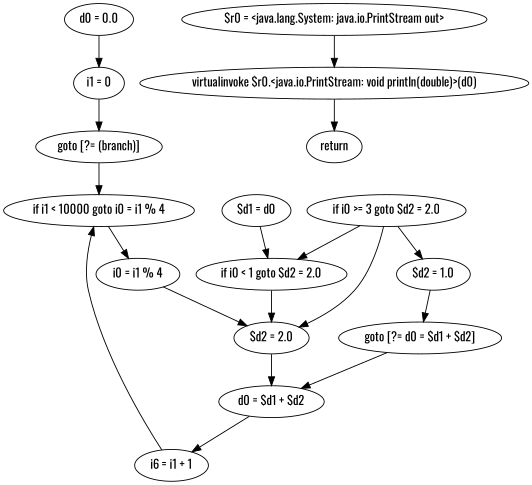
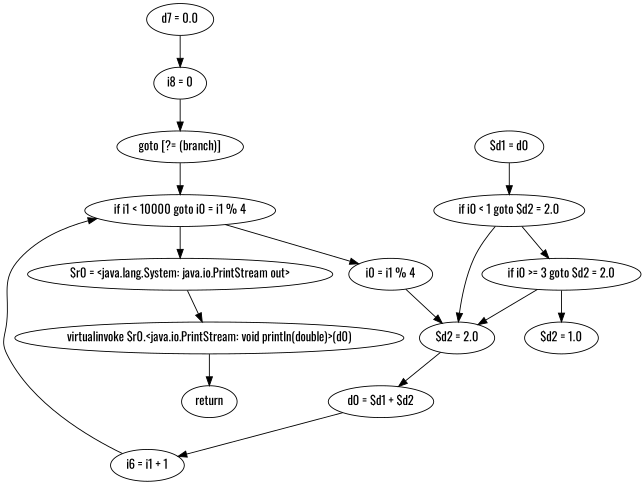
  digraph {
    fontname=Oswald
    node [fontname=Oswald]
    edge [fontname=Oswald]
-   "d0 = 0.0"
-   "i1 = 0"
+   "d0 = 0.0" [label="d7 = 0.0"]
+   "i1 = 0" [label="i8 = 0"]
    "goto [?= (branch)]"
    "if i1 < 10000 goto i0 = i1 % 4"
    "i0 = i1 % 4"
    "$r0 = <java.lang.System: java.io.PrintStream out>"
    "$d2 = 2.0"
    "$d1 = d0"
    "if i0 < 1 goto $d2 = 2.0"
    "if i0 >= 3 goto $d2 = 2.0"
    "$d2 = 1.0"
    "d0 = $d1 + $d2"
-   "goto [?= d0 = $d1 + $d2]"
    n14 [label="i6 = i1 + 1"]
    "virtualinvoke $r0.<java.io.PrintStream: void println(double)>(d0)"
    return
    "d0 = 0.0" -> "i1 = 0"
    "i1 = 0" -> "goto [?= (branch)]"
    "goto [?= (branch)]" -> "if i1 < 10000 goto i0 = i1 % 4"
    "if i1 < 10000 goto i0 = i1 % 4" -> "i0 = i1 % 4"
+   "if i1 < 10000 goto i0 = i1 % 4" -> "$r0 = <java.lang.System: java.io.PrintStream out>"
    "i0 = i1 % 4" -> "$d2 = 2.0"
    "$r0 = <java.lang.System: java.io.PrintStream out>" -> "virtualinvoke $r0.<java.io.PrintStream: void println(double)>(d0)"
    "$d2 = 2.0" -> "d0 = $d1 + $d2"
    "$d1 = d0" -> "if i0 < 1 goto $d2 = 2.0"
    "if i0 < 1 goto $d2 = 2.0" -> "$d2 = 2.0"
-   "if i0 >= 3 goto $d2 = 2.0" -> "if i0 < 1 goto $d2 = 2.0"
+   "if i0 < 1 goto $d2 = 2.0" -> "if i0 >= 3 goto $d2 = 2.0"
    "if i0 >= 3 goto $d2 = 2.0" -> "$d2 = 2.0"
    "if i0 >= 3 goto $d2 = 2.0" -> "$d2 = 1.0"
-   "$d2 = 1.0" -> "goto [?= d0 = $d1 + $d2]"
    "d0 = $d1 + $d2" -> n14
-   "goto [?= d0 = $d1 + $d2]" -> "d0 = $d1 + $d2"
    n14 -> "if i1 < 10000 goto i0 = i1 % 4"
    "virtualinvoke $r0.<java.io.PrintStream: void println(double)>(d0)" -> return
  }
